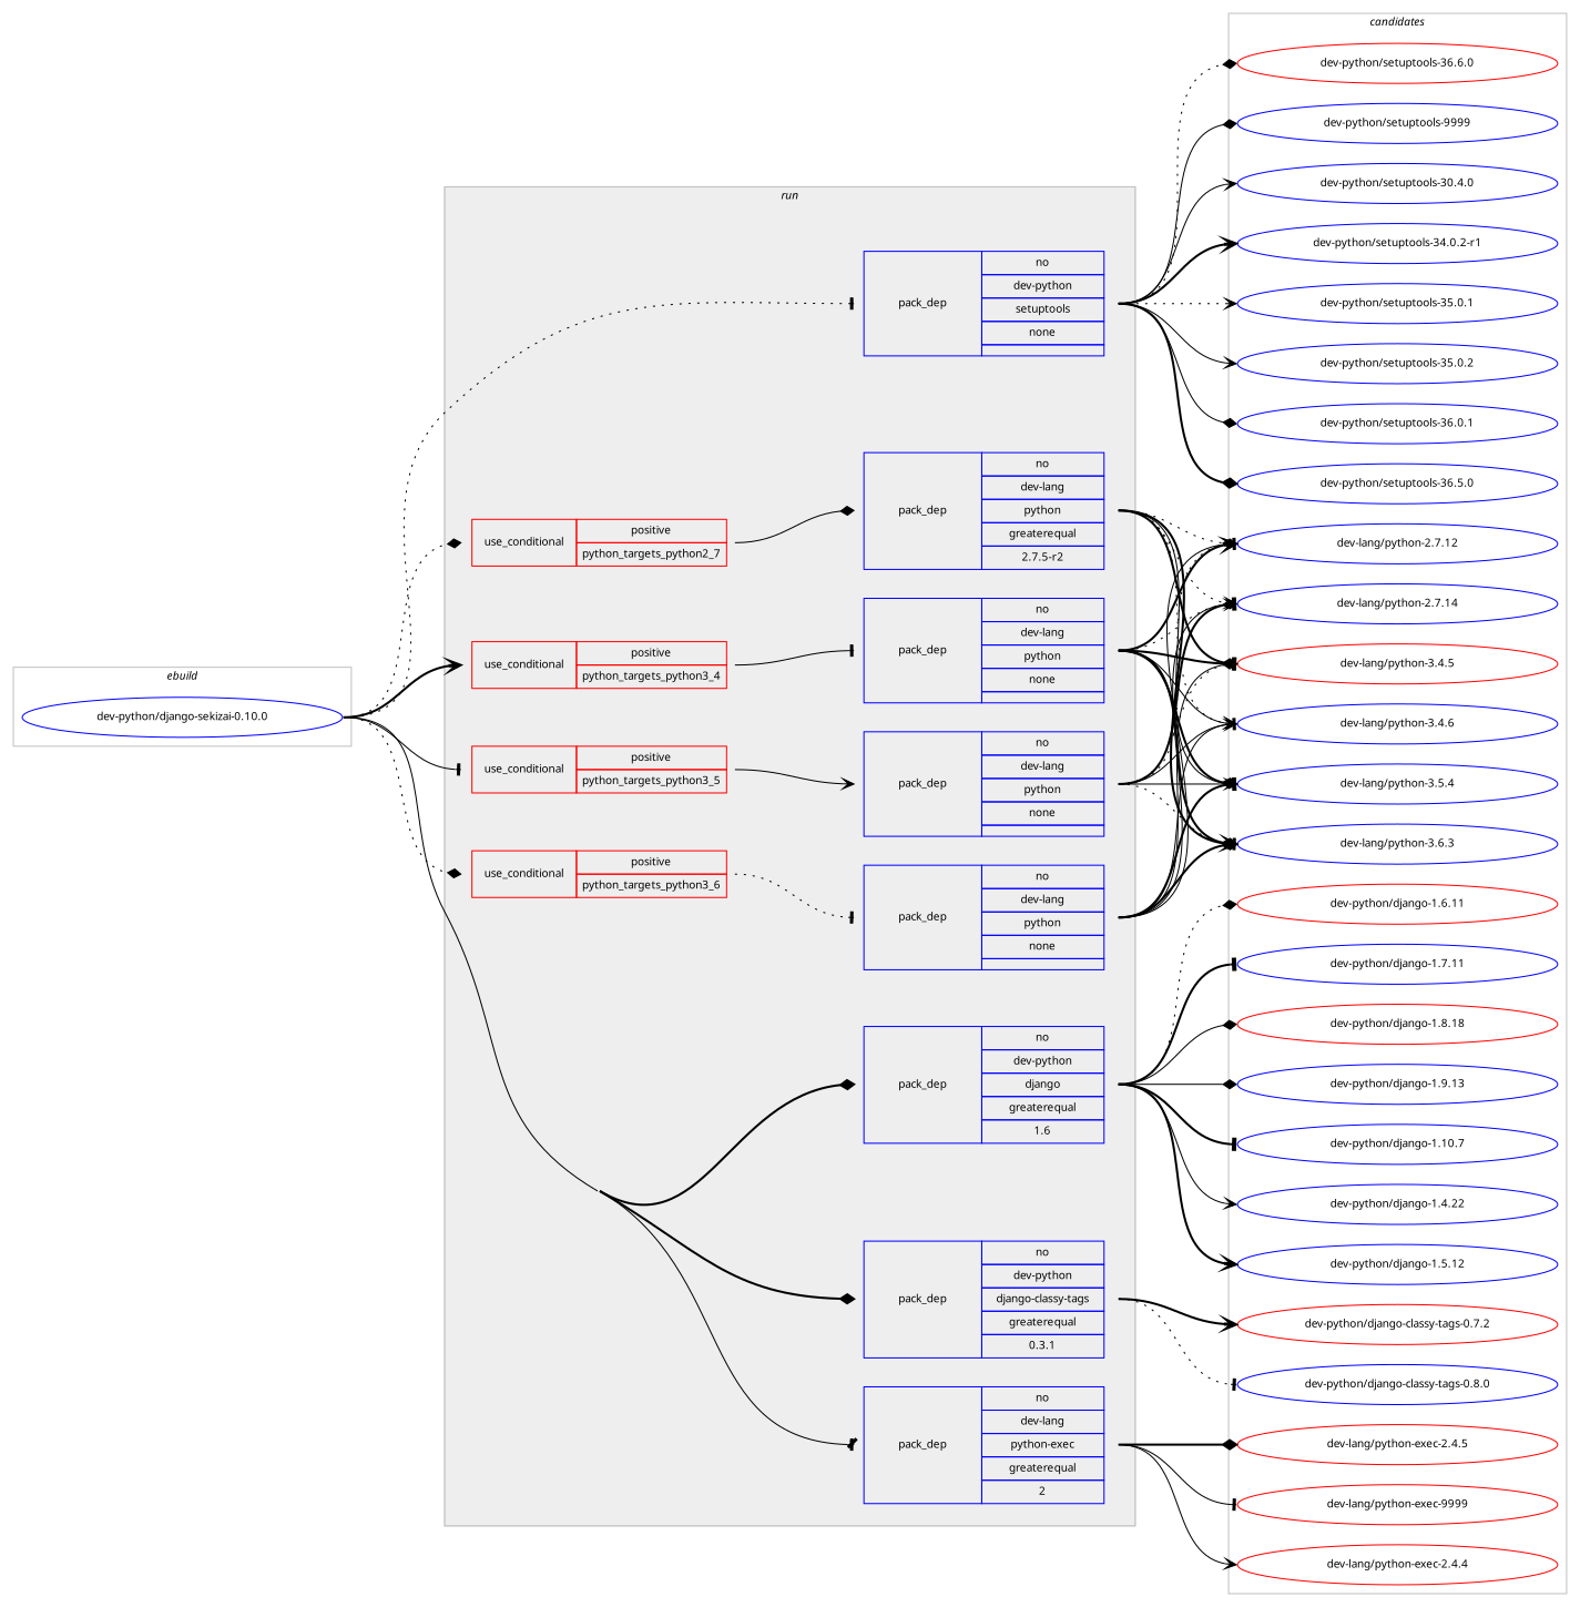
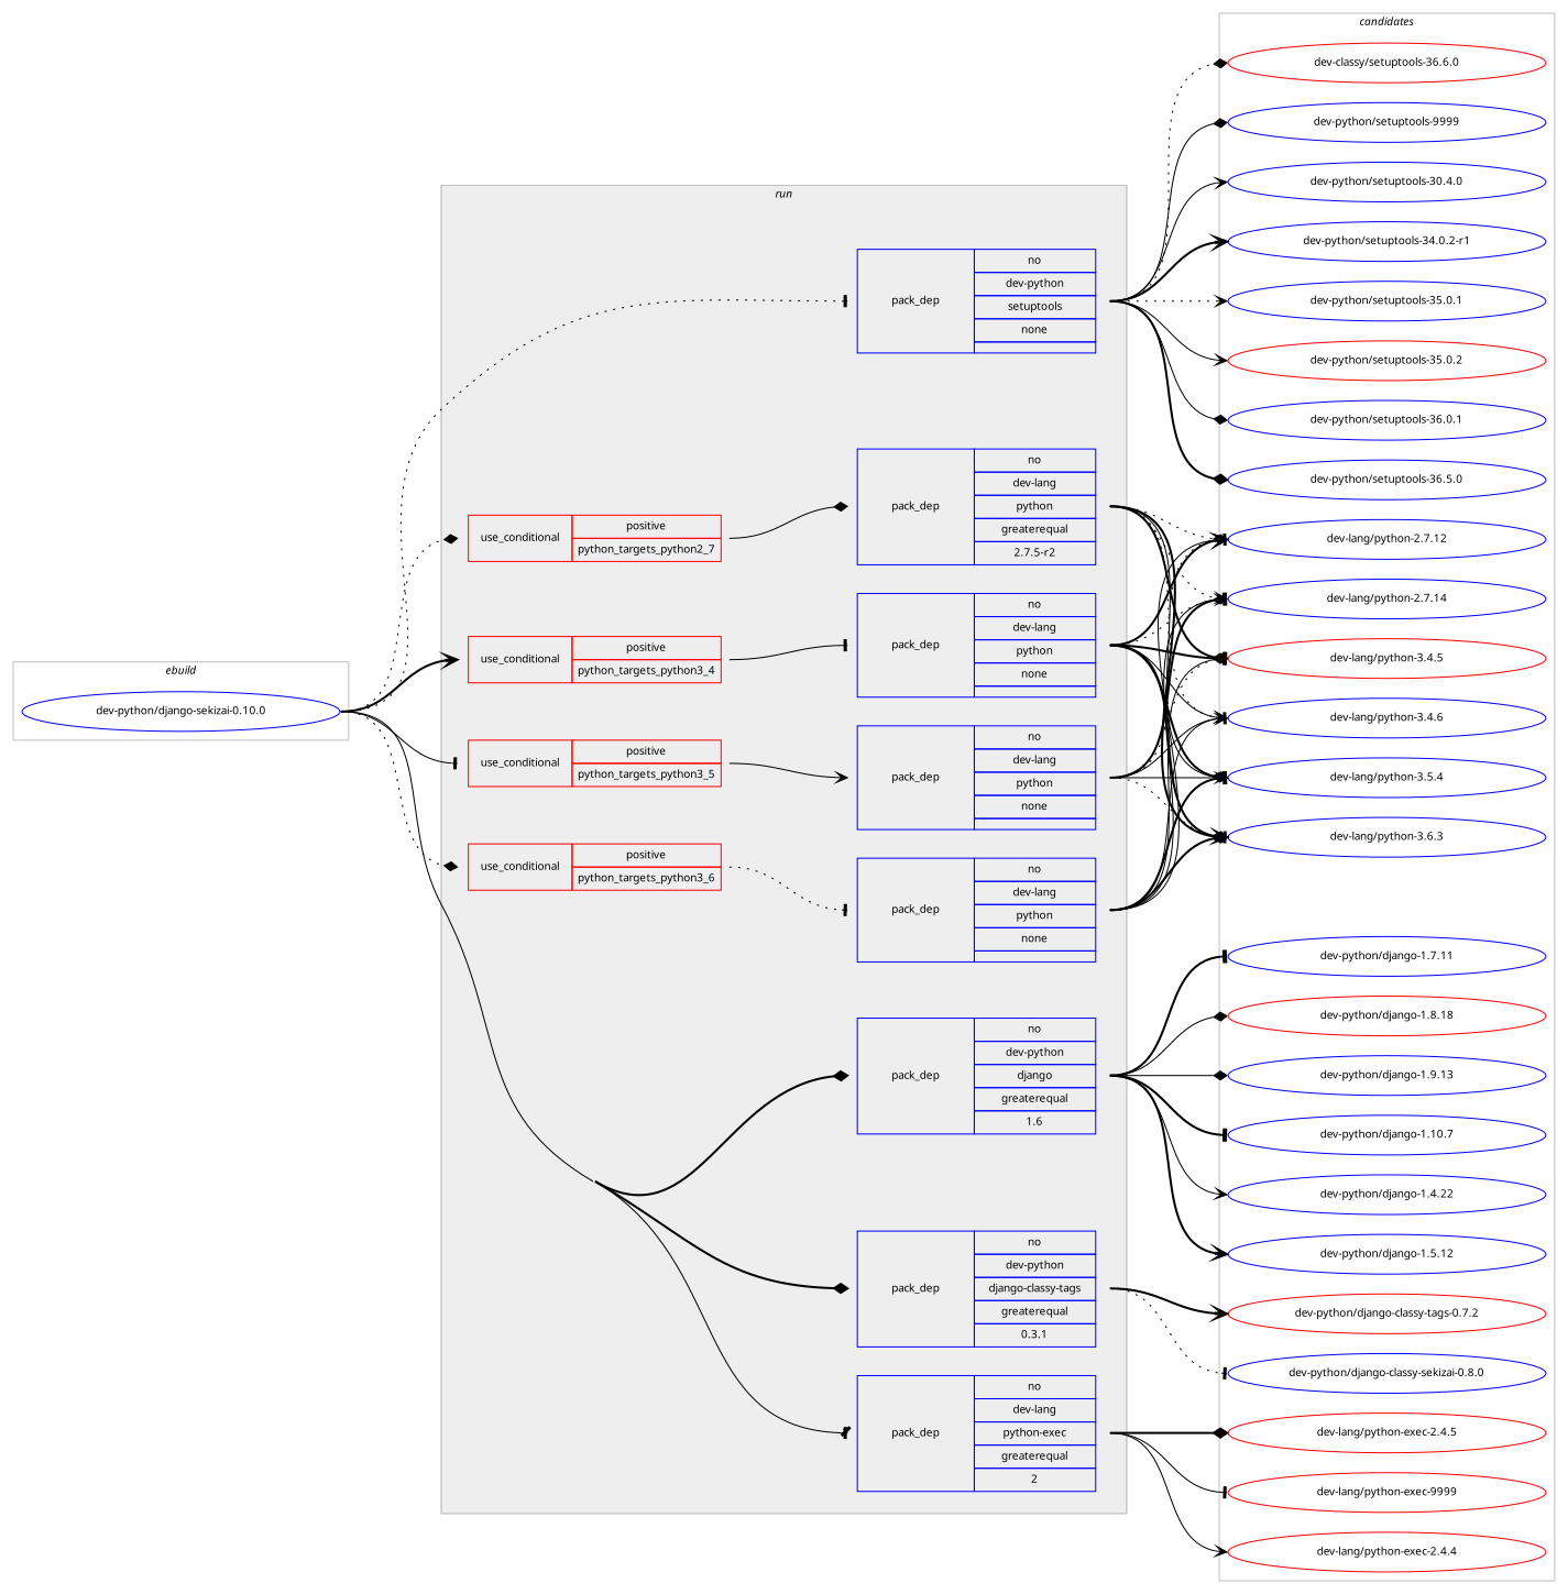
  digraph {
    compound=true
    concentrate=true
    fontname="Noto Sans"
    fontsize=10
    newrank=true
    rankdir=LR
    ranksep=1.5
    node [color=blue fontname="Noto Sans" fontsize=10]
    edge [arrowhead=diamond fontname="Noto Sans" headport=w style=solid tailport=e weight=100]
    n1 [label="dev-python/django-sekizai-0.10.0" width=4]
    n2 [label=<<TABLE BORDER="0" CELLBORDER="1" CELLSPACING="0" CELLPADDING="4" WIDTH="220"><TR><TD ROWSPAN="6" CELLPADDING="30">pack_dep</TD></TR><TR><TD WIDTH="110">no</TD></TR><TR><TD>dev-python</TD></TR><TR><TD>setuptools</TD></TR><TR><TD>none</TD></TR><TR><TD></TD></TR></TABLE>> shape=none]
    n3 [label=<<TABLE BORDER="0" CELLBORDER="1" CELLSPACING="0" CELLPADDING="4" WIDTH="220"><TR><TD ROWSPAN="6" CELLPADDING="30">pack_dep</TD></TR><TR><TD WIDTH="110">no</TD></TR><TR><TD>dev-lang</TD></TR><TR><TD>python</TD></TR><TR><TD>greaterequal</TD></TR><TR><TD>2.7.5-r2</TD></TR></TABLE>> shape=none]
    n4 [color=red label=<<TABLE BORDER="0" CELLBORDER="1" CELLSPACING="0" CELLPADDING="4"><TR><TD ROWSPAN="3" CELLPADDING="10">use_conditional</TD></TR><TR><TD>positive</TD></TR><TR><TD>python_targets_python2_7</TD></TR></TABLE>> shape=none]
    n5 [label=<<TABLE BORDER="0" CELLBORDER="1" CELLSPACING="0" CELLPADDING="4" WIDTH="220"><TR><TD ROWSPAN="6" CELLPADDING="30">pack_dep</TD></TR><TR><TD WIDTH="110">no</TD></TR><TR><TD>dev-lang</TD></TR><TR><TD>python</TD></TR><TR><TD>none</TD></TR><TR><TD></TD></TR></TABLE>> shape=none]
    n6 [color=red label=<<TABLE BORDER="0" CELLBORDER="1" CELLSPACING="0" CELLPADDING="4"><TR><TD ROWSPAN="3" CELLPADDING="10">use_conditional</TD></TR><TR><TD>positive</TD></TR><TR><TD>python_targets_python3_4</TD></TR></TABLE>> shape=none]
    n7 [label=<<TABLE BORDER="0" CELLBORDER="1" CELLSPACING="0" CELLPADDING="4" WIDTH="220"><TR><TD ROWSPAN="6" CELLPADDING="30">pack_dep</TD></TR><TR><TD WIDTH="110">no</TD></TR><TR><TD>dev-lang</TD></TR><TR><TD>python</TD></TR><TR><TD>none</TD></TR><TR><TD></TD></TR></TABLE>> shape=none]
    n8 [color=red label=<<TABLE BORDER="0" CELLBORDER="1" CELLSPACING="0" CELLPADDING="4"><TR><TD ROWSPAN="3" CELLPADDING="10">use_conditional</TD></TR><TR><TD>positive</TD></TR><TR><TD>python_targets_python3_5</TD></TR></TABLE>> shape=none]
    n9 [label=<<TABLE BORDER="0" CELLBORDER="1" CELLSPACING="0" CELLPADDING="4" WIDTH="220"><TR><TD ROWSPAN="6" CELLPADDING="30">pack_dep</TD></TR><TR><TD WIDTH="110">no</TD></TR><TR><TD>dev-lang</TD></TR><TR><TD>python</TD></TR><TR><TD>none</TD></TR><TR><TD></TD></TR></TABLE>> shape=none]
    n10 [color=red label=<<TABLE BORDER="0" CELLBORDER="1" CELLSPACING="0" CELLPADDING="4"><TR><TD ROWSPAN="3" CELLPADDING="10">use_conditional</TD></TR><TR><TD>positive</TD></TR><TR><TD>python_targets_python3_6</TD></TR></TABLE>> shape=none]
    n11 [label=<<TABLE BORDER="0" CELLBORDER="1" CELLSPACING="0" CELLPADDING="4" WIDTH="220"><TR><TD ROWSPAN="6" CELLPADDING="30">pack_dep</TD></TR><TR><TD WIDTH="110">no</TD></TR><TR><TD>dev-python</TD></TR><TR><TD>django-classy-tags</TD></TR><TR><TD>greaterequal</TD></TR><TR><TD>0.3.1</TD></TR></TABLE>> shape=none]
    n12 [label=<<TABLE BORDER="0" CELLBORDER="1" CELLSPACING="0" CELLPADDING="4" WIDTH="220"><TR><TD ROWSPAN="6" CELLPADDING="30">pack_dep</TD></TR><TR><TD WIDTH="110">no</TD></TR><TR><TD>dev-lang</TD></TR><TR><TD>python-exec</TD></TR><TR><TD>greaterequal</TD></TR><TR><TD>2</TD></TR></TABLE>> shape=none]
    n13 [label=<<TABLE BORDER="0" CELLBORDER="1" CELLSPACING="0" CELLPADDING="4" WIDTH="220"><TR><TD ROWSPAN="6" CELLPADDING="30">pack_dep</TD></TR><TR><TD WIDTH="110">no</TD></TR><TR><TD>dev-python</TD></TR><TR><TD>django</TD></TR><TR><TD>greaterequal</TD></TR><TR><TD>1.6</TD></TR></TABLE>> shape=none]
    n14 [label="dev-python/setuptools-30.4.0" width=4]
    n15 [label="dev-python/setuptools-34.0.2-r1" width=4]
    n16 [label="dev-python/setuptools-35.0.1" width=4]
-   n17 [label="dev-python/setuptools-35.0.2" width=4]
+   n17 [color=red label="dev-python/setuptools-35.0.2" width=4]
    n18 [label="dev-python/setuptools-36.0.1" width=4]
    n19 [label="dev-python/setuptools-36.5.0" width=4]
-   n20 [color=red label="dev-python/setuptools-36.6.0" width=4]
+   n20 [color=red label="dev-classy/setuptools-36.6.0" width=4]
    n21 [label="dev-python/setuptools-9999" width=4]
    n22 [label="dev-lang/python-2.7.12" width=4]
    n23 [label="dev-lang/python-2.7.14" width=4]
    n24 [color=red label="dev-lang/python-3.4.5" width=4]
    n25 [label="dev-lang/python-3.4.6" width=4]
    n26 [label="dev-lang/python-3.5.4" width=4]
    n27 [label="dev-lang/python-3.6.3" width=4]
    n28 [color=red label="dev-lang/python-exec-2.4.4" width=4]
    n29 [color=red label="dev-lang/python-exec-2.4.5" width=4]
    n30 [color=red label="dev-lang/python-exec-9999" width=4]
    n31 [color=red label="dev-python/django-classy-tags-0.7.2" width=4]
-   n32 [label="dev-python/django-classy-tags-0.8.0" width=4]
+   n32 [label="dev-python/django-classy-sekizai-0.8.0" width=4]
    n33 [label="dev-python/django-1.10.7" width=4]
    n34 [label="dev-python/django-1.4.22" width=4]
    n35 [label="dev-python/django-1.5.12" width=4]
-   n36 [color=red label="dev-python/django-1.6.11" width=4]
    n37 [label="dev-python/django-1.7.11" width=4]
    n38 [color=red label="dev-python/django-1.8.18" width=4]
    n39 [label="dev-python/django-1.9.13" width=4]
    subgraph cluster_1 {
      color=gray
      label=<<i>ebuild</i>>
      rank=same
      n1
    }
    subgraph cluster_2 {
      color=gray
      label=<<i>dependencies</i>>
      subgraph cluster_3 {
        color=gray
        fillcolor="#eeeeee"
        label=<<i>compile</i>>
        style=filled
        subgraph sub_4 {
          color=gray
          fillcolor="#eeeeee"
          label=<<i>compile</i>>
          style=filled
          n2
        }
      }
      subgraph cluster_5 {
        color=gray
        fillcolor="#eeeeee"
        label=<<i>compile and run</i>>
        style=filled
        subgraph sub_6 {
          color=gray
          fillcolor="#eeeeee"
          label=<<i>compile and run</i>>
          style=filled
          n4
          subgraph sub_7 {
            color=gray
            fillcolor="#eeeeee"
            label=<<i>compile and run</i>>
            style=filled
            n3
          }
        }
        subgraph sub_8 {
          color=gray
          fillcolor="#eeeeee"
          label=<<i>compile and run</i>>
          style=filled
          n6
          subgraph sub_9 {
            color=gray
            fillcolor="#eeeeee"
            label=<<i>compile and run</i>>
            style=filled
            n5
          }
        }
        subgraph sub_10 {
          color=gray
          fillcolor="#eeeeee"
          label=<<i>compile and run</i>>
          style=filled
          n8
          subgraph sub_11 {
            color=gray
            fillcolor="#eeeeee"
            label=<<i>compile and run</i>>
            style=filled
            n7
          }
        }
        subgraph sub_12 {
          color=gray
          fillcolor="#eeeeee"
          label=<<i>compile and run</i>>
          style=filled
          n10
          subgraph sub_13 {
            color=gray
            fillcolor="#eeeeee"
            label=<<i>compile and run</i>>
            style=filled
            n9
          }
        }
        subgraph sub_14 {
          color=gray
          fillcolor="#eeeeee"
          label=<<i>compile and run</i>>
          style=filled
          n11
        }
        subgraph sub_15 {
          color=gray
          fillcolor="#eeeeee"
          label=<<i>compile and run</i>>
          style=filled
          n12
        }
        subgraph sub_16 {
          color=gray
          fillcolor="#eeeeee"
          label=<<i>compile and run</i>>
          style=filled
          n13
        }
      }
      subgraph cluster_17 {
        color=gray
        fillcolor="#eeeeee"
        label=<<i>run</i>>
        style=filled
      }
    }
    subgraph cluster_18 {
      color=gray
      label=<<i>candidates</i>>
      rank=same
      subgraph sub_19 {
        color=black
        label=<<i>candidates</i>>
        nodesep=1
        rank=same
        n14
        n15
        n16
        n17
        n18
        n19
        n20
        n21
      }
      subgraph sub_20 {
        color=black
        label=<<i>candidates</i>>
        nodesep=1
        rank=same
        n22
        n23
        n24
        n25
        n26
        n27
      }
      subgraph sub_21 {
        color=black
        label=<<i>candidates</i>>
        nodesep=1
        rank=same
        n22
        n23
        n24
        n25
        n26
        n27
      }
      subgraph sub_22 {
        color=black
        label=<<i>candidates</i>>
        nodesep=1
        rank=same
        n22
        n23
        n24
        n25
        n26
        n27
      }
      subgraph sub_23 {
        color=black
        label=<<i>candidates</i>>
        nodesep=1
        rank=same
        n22
        n23
        n24
        n25
        n26
        n27
      }
      subgraph sub_24 {
        color=black
        label=<<i>candidates</i>>
        nodesep=1
        rank=same
        n28
        n29
        n30
      }
      subgraph sub_25 {
        color=black
        label=<<i>candidates</i>>
        nodesep=1
        rank=same
        n31
        n32
      }
      subgraph sub_26 {
        color=black
        label=<<i>candidates</i>>
        nodesep=1
        rank=same
        n33
        n34
        n35
-       n36
        n37
        n38
        n39
      }
    }
    n1 -> n2 [arrowhead=tee style=dotted weight=20]
    n1 -> n4 [style=dotted weight=20]
    n1 -> n6 [arrowhead=vee style=bold weight=20]
    n1 -> n8 [arrowhead=tee weight=20]
    n1 -> n10 [style=dotted weight=20]
    n1 -> n11 [style=bold weight=20]
    n1 -> n12 [arrowhead=tee weight=20]
    n1 -> n13 [style=bold weight=20]
    n2 -> n14 [arrowhead=vee]
    n2 -> n15 [arrowhead=vee style=bold]
    n2 -> n16 [arrowhead=vee style=dotted]
    n2 -> n17 [arrowhead=vee]
    n2 -> n18
    n2 -> n19 [style=bold]
    n2 -> n20 [style=dotted]
    n2 -> n21
    n3 -> n22 [style=dotted]
    n3 -> n23 [arrowhead=vee style=dotted]
    n3 -> n24 [arrowhead=tee style=bold]
    n3 -> n25 [arrowhead=vee style=dotted]
    n3 -> n26
    n3 -> n27 [arrowhead=vee style=bold]
    n4 -> n3 [weight=20]
    n5 -> n22 [arrowhead=vee style=bold]
    n5 -> n23 [arrowhead=vee style=dotted]
    n5 -> n24 [style=bold]
    n5 -> n25 [arrowhead=vee]
    n5 -> n26 [style=bold]
    n5 -> n27 [style=bold]
    n6 -> n5 [arrowhead=tee weight=20]
    n7 -> n22 [arrowhead=tee style=dotted]
    n7 -> n23 [arrowhead=tee style=bold]
    n7 -> n24 [arrowhead=tee style=dotted]
    n7 -> n25 [arrowhead=vee]
    n7 -> n26 [arrowhead=vee]
    n7 -> n27 [arrowhead=tee style=dotted]
    n8 -> n7 [arrowhead=vee weight=20]
    n9 -> n22 [arrowhead=vee]
    n9 -> n23
    n9 -> n24 [arrowhead=tee]
    n9 -> n25 [arrowhead=tee]
    n9 -> n26 [arrowhead=tee style=bold]
    n9 -> n27 [style=bold]
    n10 -> n9 [arrowhead=tee style=dotted weight=20]
    n11 -> n31 [arrowhead=vee style=bold]
    n11 -> n32 [arrowhead=tee style=dotted]
    n12 -> n28 [arrowhead=vee]
    n12 -> n29 [style=bold]
    n12 -> n30 [arrowhead=tee]
    n13 -> n33 [arrowhead=tee style=bold]
    n13 -> n34 [arrowhead=vee]
    n13 -> n35 [arrowhead=vee style=bold]
-   n13 -> n36 [style=dotted]
    n13 -> n37 [arrowhead=tee style=bold]
    n13 -> n38
    n13 -> n39
  }
